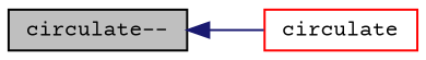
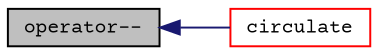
  digraph {
    rankdir=LR
    fontname="Courier Prime"
    node [fontname="Courier Prime" fontsize=10 shape=record]
-   n1 [color=black fillcolor=grey75 fontcolor=black height=0.2 label="circulate--" style=filled width=0.4]
+   n1 [color=black fillcolor=grey75 fontcolor=black height=0.2 label="operator--" style=filled width=0.4]
    n2 [color=red height=0.2 label=circulate width=0.4]
    n1 -> n2 [color=midnightblue dir=back fontname="Courier Prime" fontsize=10 labelfontname=Helvetica labelfontsize=10 style=solid]
  }
